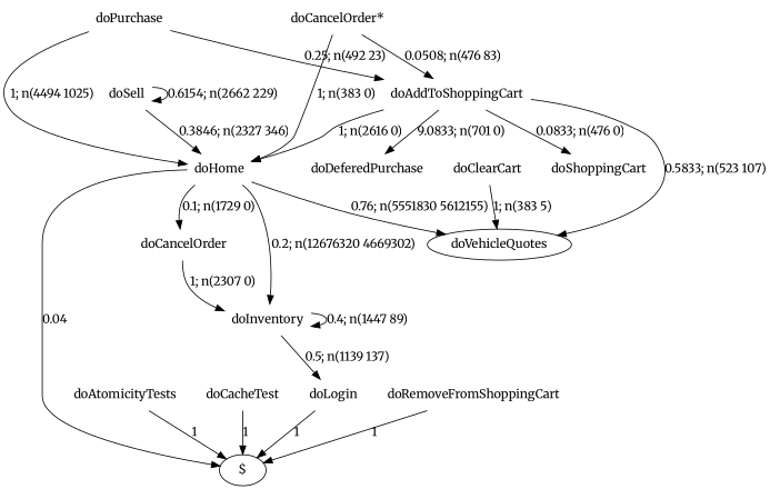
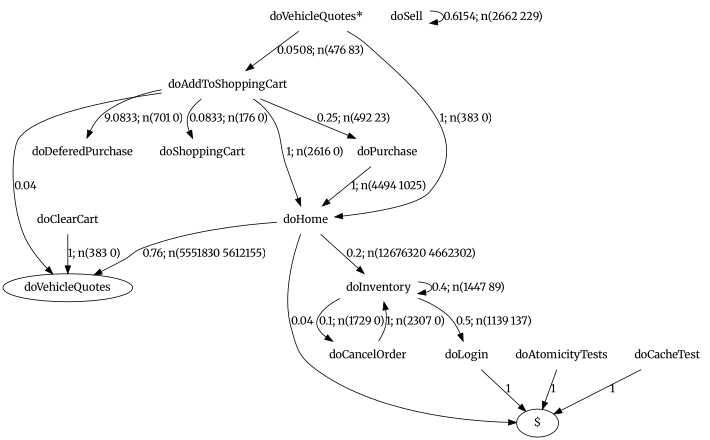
  digraph {
    fontname=Merriweather
    node [fontname=Merriweather shape=none]
    edge [fontname=Merriweather style=solid]
-   n1 [label="doCancelOrder*"]
+   n1 [label="doVehicleQuotes*"]
    n2 [label=doAddToShoppingCart]
    n3 [label=doHome]
    doVehicleQuotes [shape=""]
    n5 [label=doDeferedPurchase]
    n6 [label=doShoppingCart]
    n7 [label=doPurchase]
    "$" [shape=""]
    n9 [label=doInventory]
    n10 [label=doAtomicityTests]
    n11 [label=doCacheTest]
    n12 [label=doLogin]
    n13 [label=doCancelOrder]
    n14 [label=doClearCart]
    n15 [label=doSell]
-   n16 [label=doRemoveFromShoppingCart]
    n1 -> n2 [label="0.0508; n(476 83)"]
    n1 -> n3 [label="1; n(383 0)"]
    n2 -> n3 [label="1; n(2616 0)"]
-   n2 -> doVehicleQuotes [label="0.5833; n(523 107)"]
+   n2 -> doVehicleQuotes [label=0.04]
    n2 -> n5 [label="9.0833; n(701 0)"]
-   n2 -> n6 [label="0.0833; n(476 0)"]
-   n7 -> n2 [label="0.25; n(492 23)"]
+   n2 -> n6 [label="0.0833; n(176 0)"]
+   n2 -> n7 [label="0.25; n(492 23)"]
    n3 -> doVehicleQuotes [label="0.76; n(5551830 5612155)"]
    n3 -> "$" [label=0.04]
-   n3 -> n9 [label="0.2; n(12676320 4669302)"]
+   n3 -> n9 [label="0.2; n(12676320 4662302)"]
    n7 -> n3 [label="1; n(4494 1025)"]
    n9 -> n9 [label="0.4; n(1447 89)"]
    n9 -> n12 [label="0.5; n(1139 137)"]
-   n3 -> n13 [label="0.1; n(1729 0)"]
+   n9 -> n13 [label="0.1; n(1729 0)"]
    n10 -> "$" [label=1]
    n11 -> "$" [label=1]
    n12 -> "$" [label=1]
    n13 -> n9 [label="1; n(2307 0)"]
-   n14 -> doVehicleQuotes [label="1; n(383 5)"]
-   n15 -> n3 [label="0.3846; n(2327 346)"]
+   n14 -> doVehicleQuotes [label="1; n(383 0)"]
    n15 -> n15 [label="0.6154; n(2662 229)"]
-   n16 -> "$" [label=1]
  }
